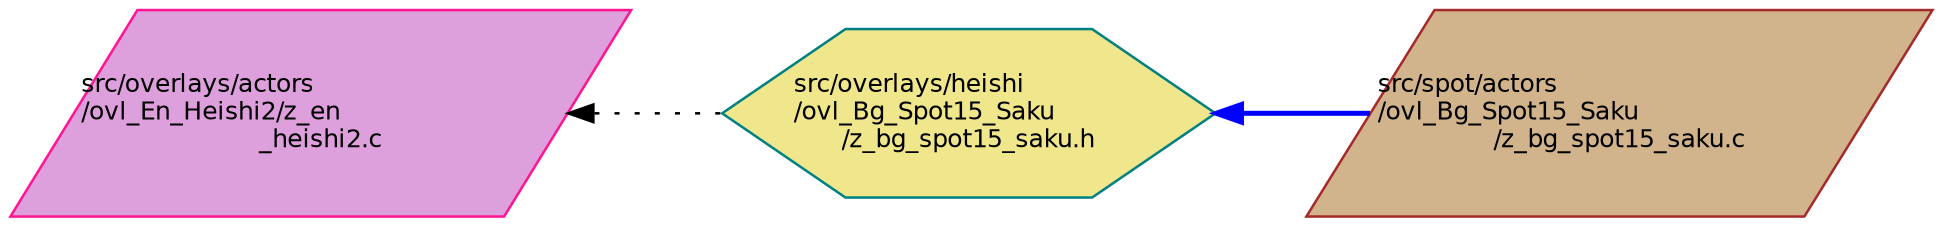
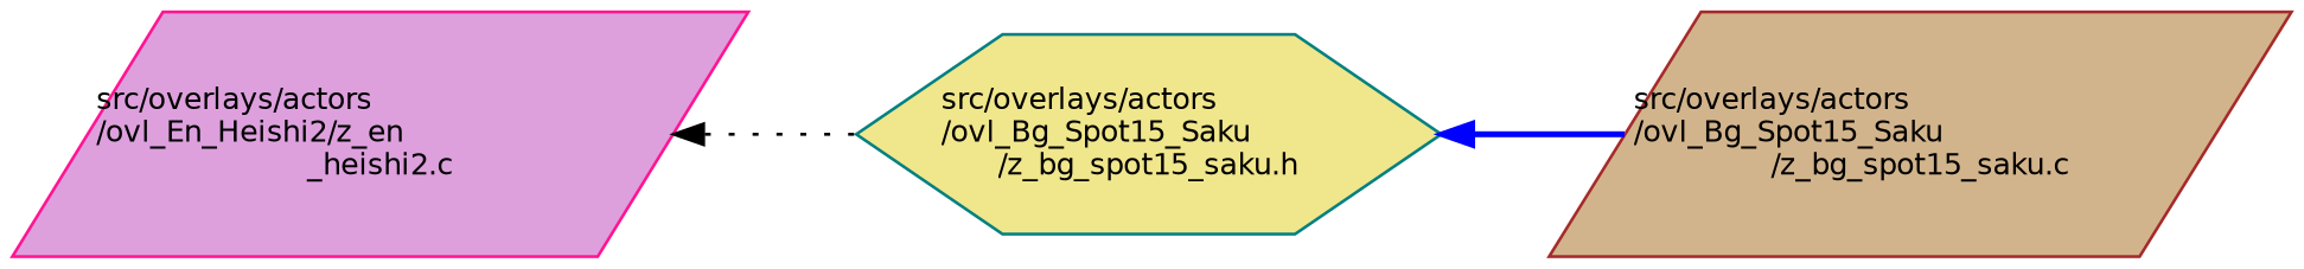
  digraph {
    rankdir=LR
    node [fontname=Helvetica fontsize=10 shape=parallelogram style=filled]
    edge [dir=back fontname=Helvetica fontsize=10 labelfontname=Helvetica labelfontsize=10]
-   n1 [color=teal fillcolor=khaki fontcolor=black height=0.2 label="src/overlays/heishi\l/ovl_Bg_Spot15_Saku\l/z_bg_spot15_saku.h" shape=hexagon width=0.4]
-   n2 [color=brown fillcolor=tan height=0.2 label="src/spot/actors\l/ovl_Bg_Spot15_Saku\l/z_bg_spot15_saku.c" width=0.4]
+   n1 [color=teal fillcolor=khaki fontcolor=black height=0.2 label="src/overlays/actors\l/ovl_Bg_Spot15_Saku\l/z_bg_spot15_saku.h" shape=hexagon width=0.4]
+   n2 [color=brown fillcolor=tan height=0.2 label="src/overlays/actors\l/ovl_Bg_Spot15_Saku\l/z_bg_spot15_saku.c" width=0.4]
    n3 [color=deeppink fillcolor=plum height=0.2 label="src/overlays/actors\l/ovl_En_Heishi2/z_en\l_heishi2.c" width=0.4]
    n1 -> n2 [color=blue style=bold]
    n3 -> n1 [color=black style=dotted]
  }
